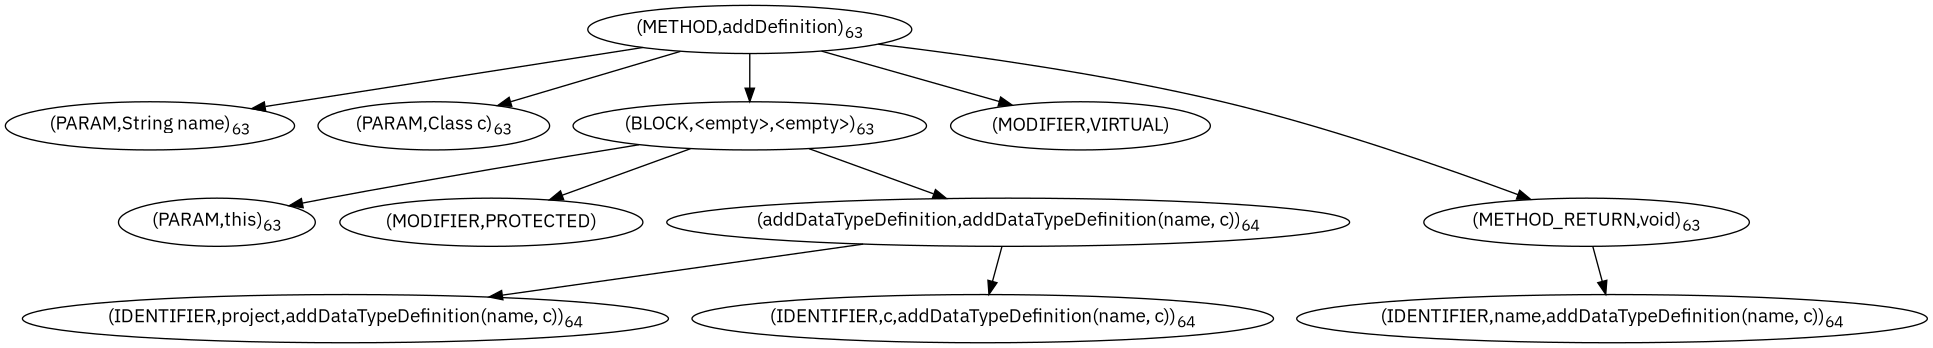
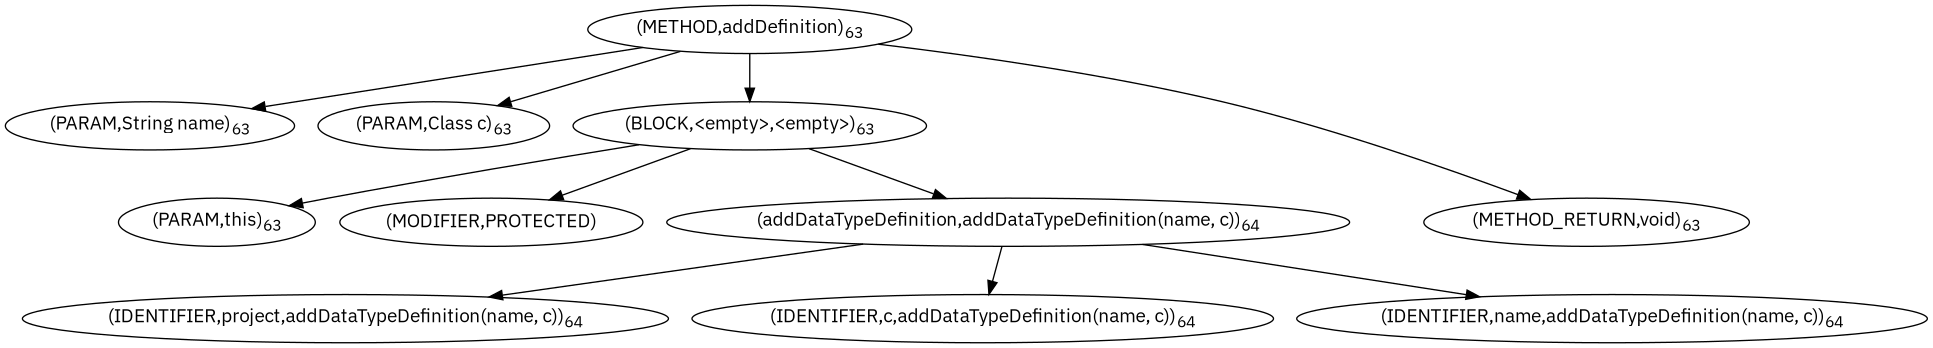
  digraph {
    fontname="IBM Plex Sans"
    node [fontname="IBM Plex Sans"]
    edge [fontname="IBM Plex Sans"]
    n1 [label=<(METHOD,addDefinition)<SUB>63</SUB>>]
    n2 [label=<(PARAM,String name)<SUB>63</SUB>>]
    n3 [label=<(PARAM,Class c)<SUB>63</SUB>>]
    n4 [label=<(BLOCK,&lt;empty&gt;,&lt;empty&gt;)<SUB>63</SUB>>]
-   n5 [label=<(MODIFIER,VIRTUAL)>]
    n6 [label=<(METHOD_RETURN,void)<SUB>63</SUB>>]
    n7 [label=<(PARAM,this)<SUB>63</SUB>>]
    n8 [label=<(MODIFIER,PROTECTED)>]
    n9 [label=<(addDataTypeDefinition,addDataTypeDefinition(name, c))<SUB>64</SUB>>]
    n10 [label=<(IDENTIFIER,project,addDataTypeDefinition(name, c))<SUB>64</SUB>>]
    n11 [label=<(IDENTIFIER,name,addDataTypeDefinition(name, c))<SUB>64</SUB>>]
    n12 [label=<(IDENTIFIER,c,addDataTypeDefinition(name, c))<SUB>64</SUB>>]
    n1 -> n2
    n1 -> n3
    n1 -> n4
-   n1 -> n5
    n1 -> n6
    n4 -> n7
    n4 -> n8
    n4 -> n9
    n9 -> n10
-   n6 -> n11
+   n9 -> n11
    n9 -> n12
  }
